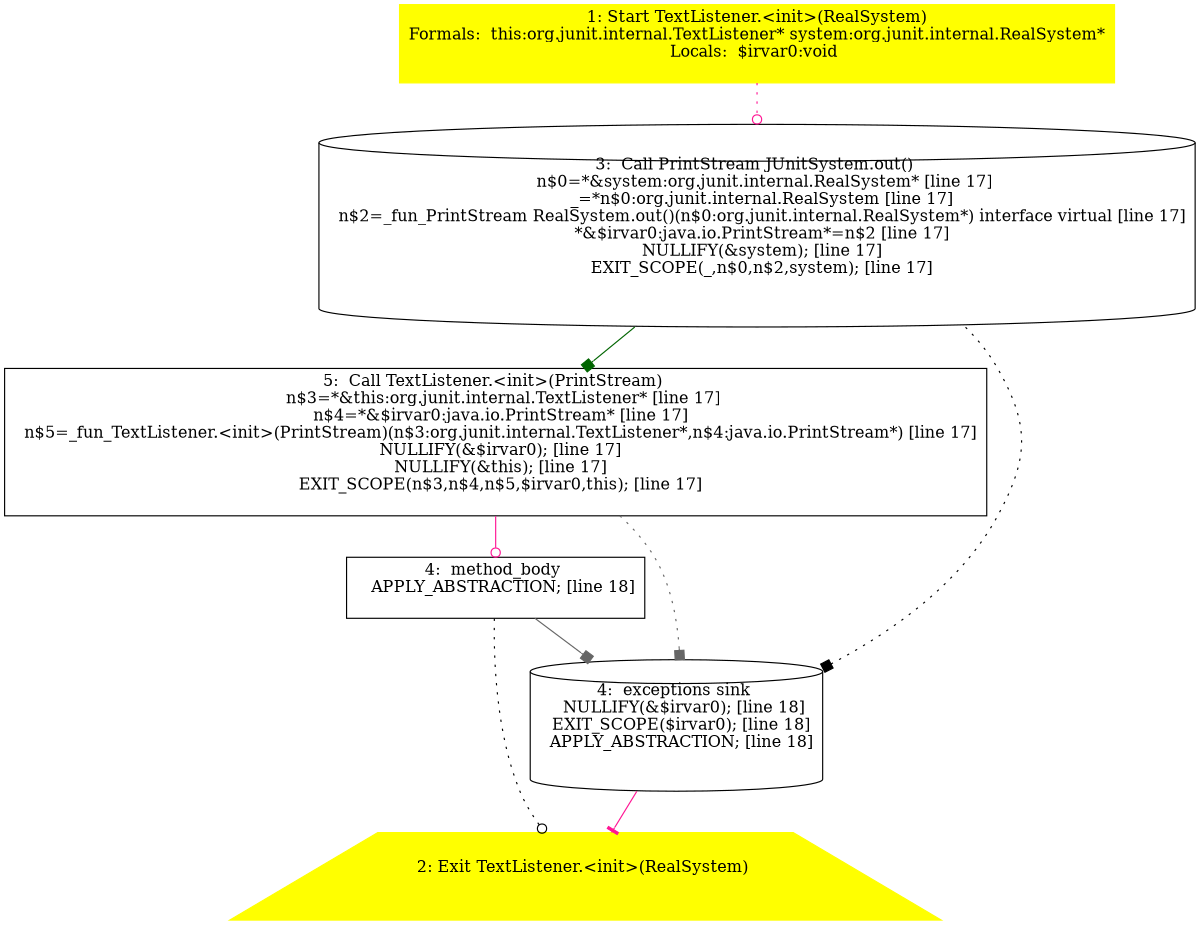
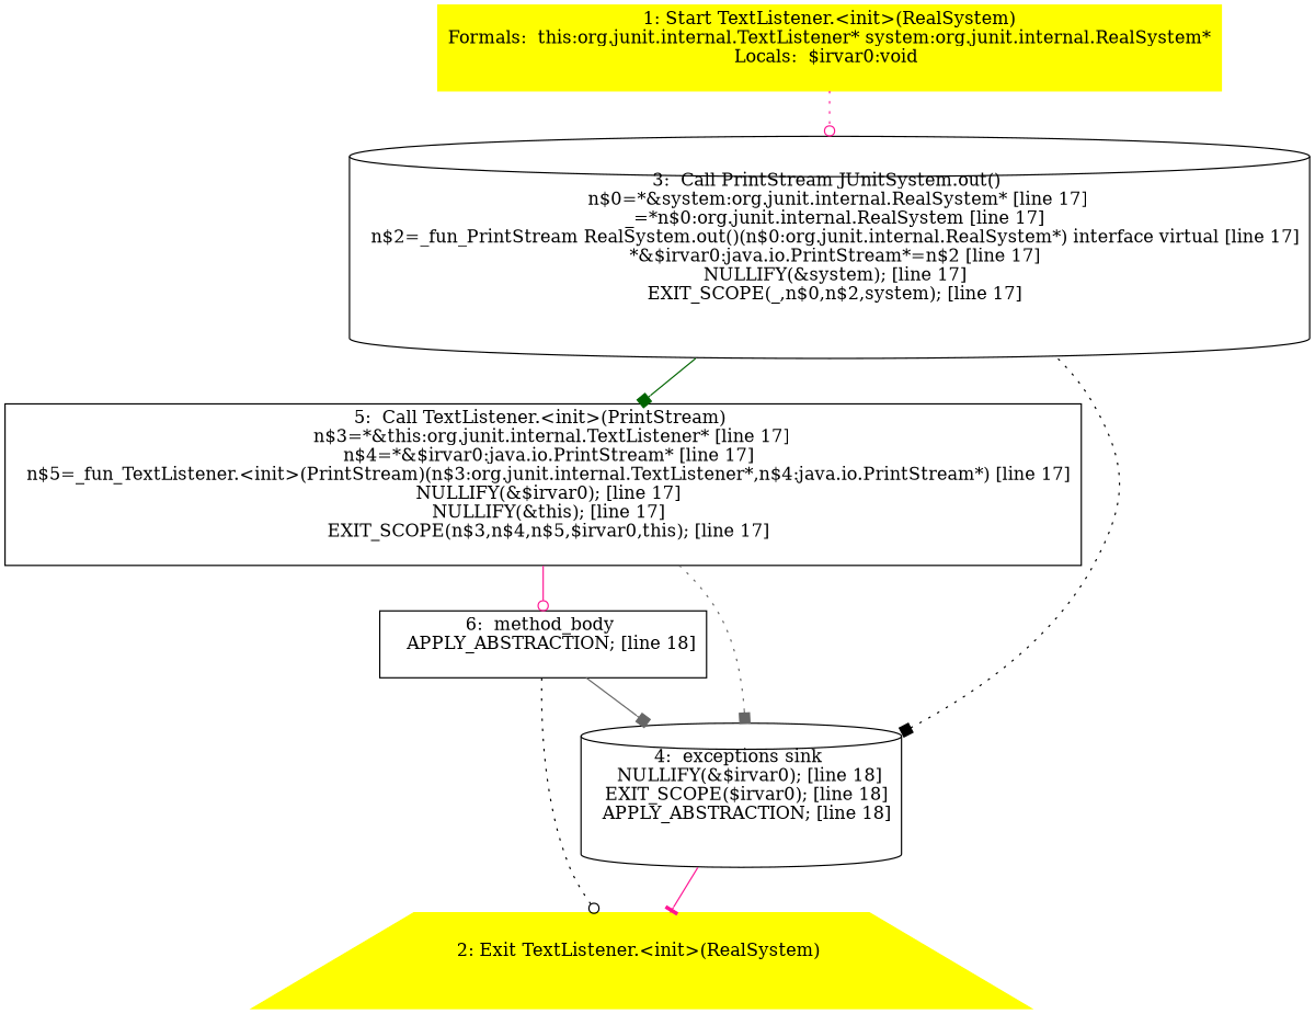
  digraph {
    node [shape=box]
    edge [color=deeppink style=dotted arrowhead=box]
    n1 [color=yellow label="1: Start TextListener.<init>(RealSystem)\nFormals:  this:org.junit.internal.TextListener* system:org.junit.internal.RealSystem*\nLocals:  $irvar0:void \n  " style=filled]
    n2 [label="3:  Call PrintStream JUnitSystem.out() \n   n$0=*&system:org.junit.internal.RealSystem* [line 17]\n  _=*n$0:org.junit.internal.RealSystem [line 17]\n  n$2=_fun_PrintStream RealSystem.out()(n$0:org.junit.internal.RealSystem*) interface virtual [line 17]\n  *&$irvar0:java.io.PrintStream*=n$2 [line 17]\n  NULLIFY(&system); [line 17]\n  EXIT_SCOPE(_,n$0,n$2,system); [line 17]\n " shape=cylinder]
    n3 [label="5:  Call TextListener.<init>(PrintStream) \n   n$3=*&this:org.junit.internal.TextListener* [line 17]\n  n$4=*&$irvar0:java.io.PrintStream* [line 17]\n  n$5=_fun_TextListener.<init>(PrintStream)(n$3:org.junit.internal.TextListener*,n$4:java.io.PrintStream*) [line 17]\n  NULLIFY(&$irvar0); [line 17]\n  NULLIFY(&this); [line 17]\n  EXIT_SCOPE(n$3,n$4,n$5,$irvar0,this); [line 17]\n "]
    n4 [label="4:  exceptions sink \n   NULLIFY(&$irvar0); [line 18]\n  EXIT_SCOPE($irvar0); [line 18]\n  APPLY_ABSTRACTION; [line 18]\n " shape=cylinder]
    n5 [color=yellow label="2: Exit TextListener.<init>(RealSystem) \n  " style=filled shape=trapezium]
-   n6 [label="4:  method_body \n   APPLY_ABSTRACTION; [line 18]\n "]
+   n6 [label="6:  method_body \n   APPLY_ABSTRACTION; [line 18]\n "]
    n1 -> n2 [arrowhead=odot]
    n2 -> n3 [color=darkgreen style=solid]
    n2 -> n4 [color=black]
    n3 -> n4 [color=gray40]
    n3 -> n6 [style=solid arrowhead=odot]
    n4 -> n5 [style=solid arrowhead=tee]
    n6 -> n4 [color=gray40 style=solid]
    n6 -> n5 [color=black arrowhead=odot]
  }
